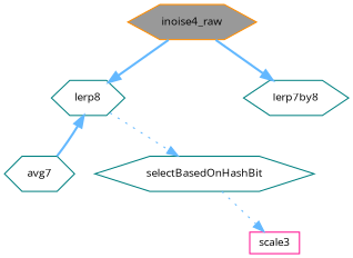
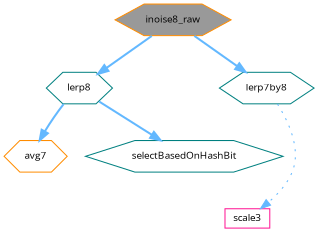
  digraph {
    fontname="Open Sans"
    rankdir=TB
    node [color=teal fillcolor=white fontname="Open Sans" fontsize=10 shape=hexagon style=filled]
    edge [color=steelblue1 fontname="Open Sans" fontsize=10 labelfontname=Helvetica labelfontsize=10 style=bold]
-   n1 [color=darkorange fillcolor=grey60 fontcolor=black height=0.2 label=inoise4_raw width=0.4]
+   n1 [color=darkorange fillcolor=grey60 fontcolor=black height=0.2 label=inoise8_raw width=0.4]
    n2 [height=0.2 label=lerp8 width=0.4]
    n3 [height=0.2 label=lerp7by8 width=0.4]
-   n4 [height=0.2 label=avg7 width=0.4]
+   n4 [color=darkorange height=0.2 label=avg7 width=0.4]
    n5 [height=0.2 label=selectBasedOnHashBit width=0.4]
    n6 [color=deeppink height=0.2 label=scale3 shape=box width=0.4]
    n1 -> n2
    n1 -> n3
-   n4 -> n2
-   n2 -> n5 [style=dotted]
-   n5 -> n6 [style=dotted]
+   n2 -> n4
+   n2 -> n5
+   n3 -> n6 [style=dotted]
  }
